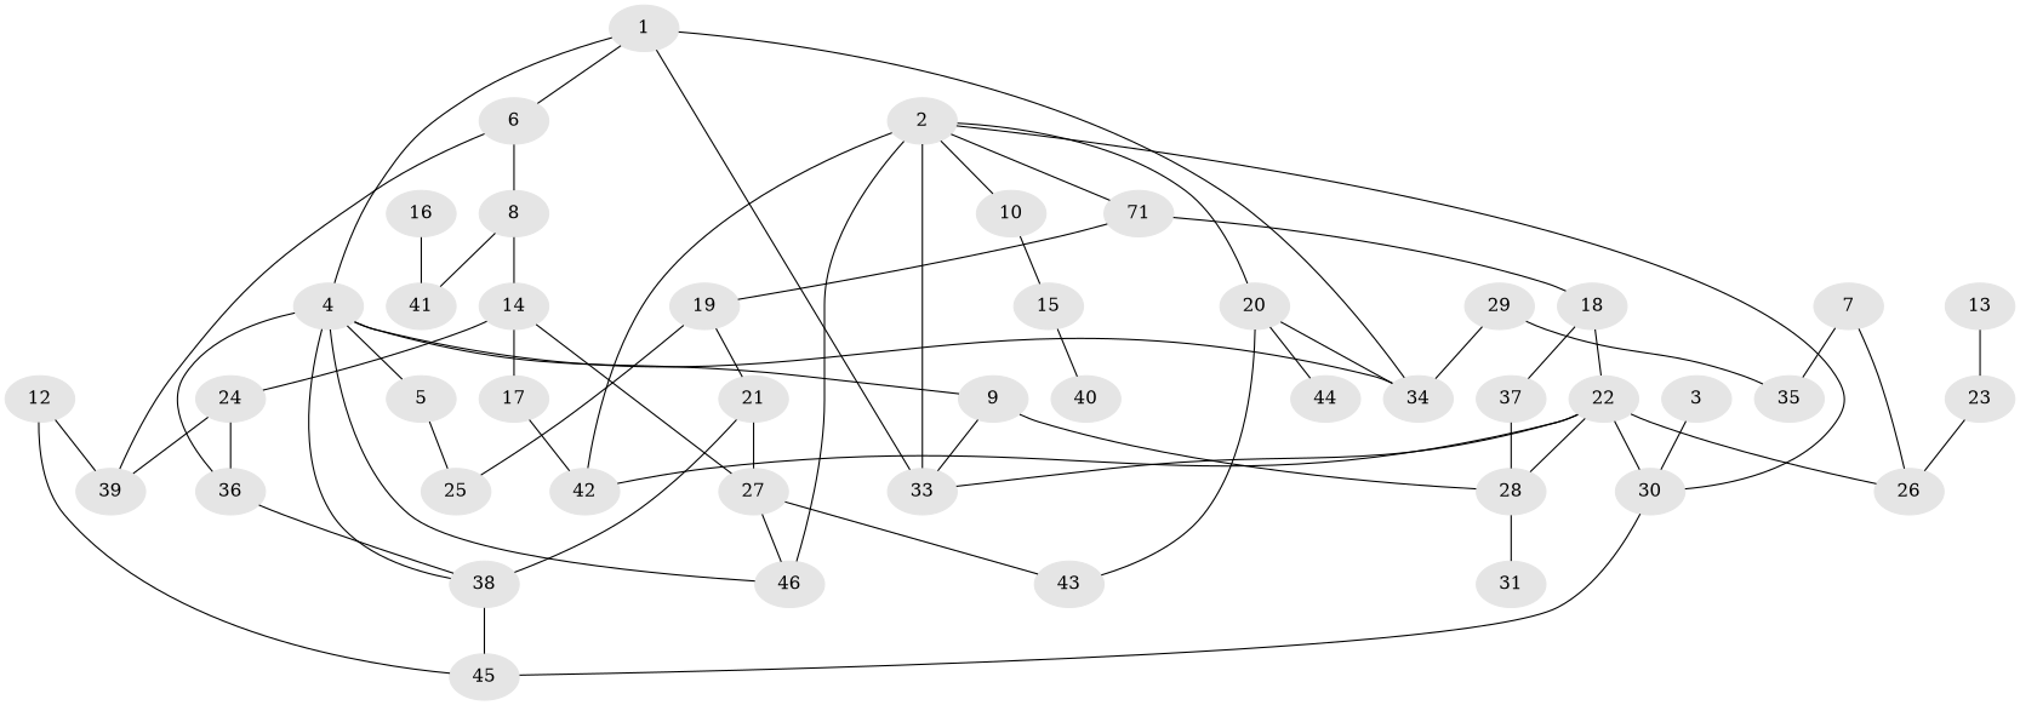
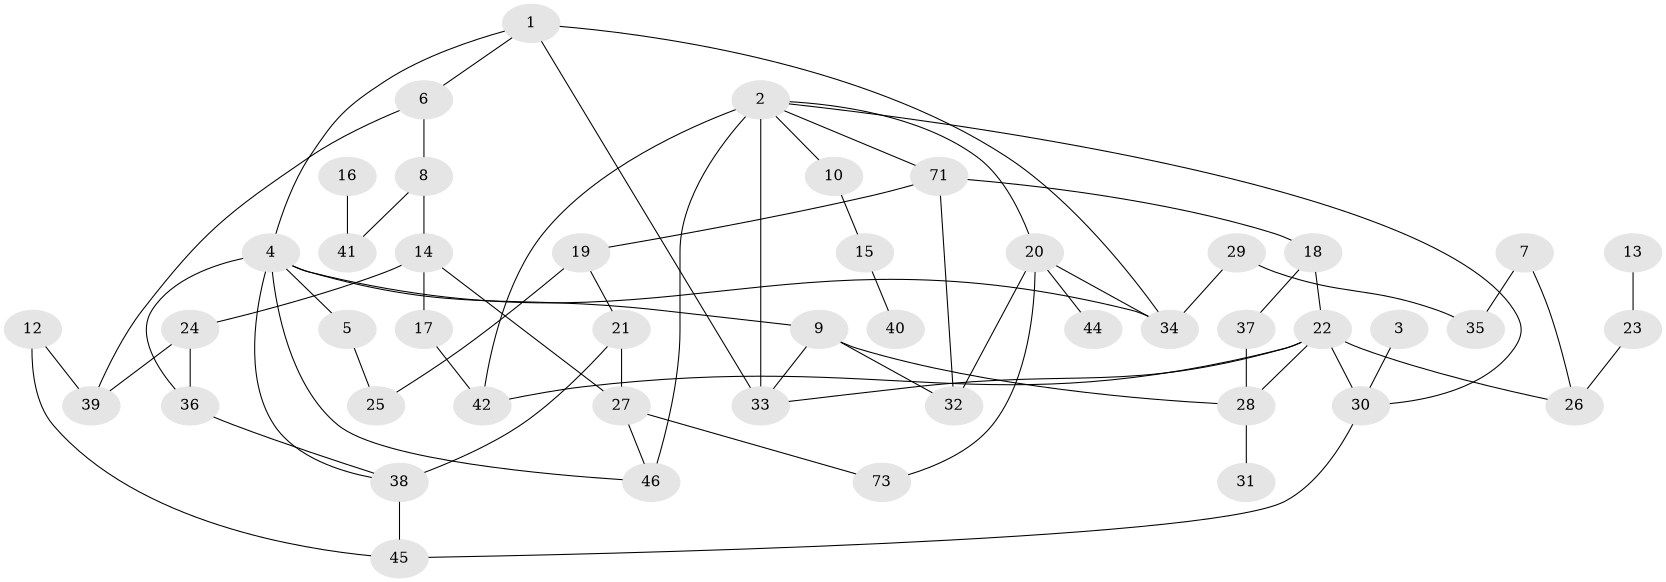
  graph {
    node [color=gray90 style=filled]
    edge [weight=1.0]
    1
    4
    6
    33
    34
    46
    5
    9
    36
    38
    8
    39
    2
    10
    n15 [label=71]
    20
    30
    42
    15
+   32
    18
    19
-   43
+   43 [label=73]
    44
    45
    3
    25
    28
    14
    41
    7
    26
    35
    17
    24
    27
    31
    40
    22
    37
    21
    12
    13
    23
    16
    29
    1 -- 4
    1 -- 6
    1 -- 33
    1 -- 34
    4 -- 34
    4 -- 46
    4 -- 5
    4 -- 9
    4 -- 36
    4 -- 38
    6 -- 8
    6 -- 39
    5 -- 25
    9 -- 33
+   9 -- 32
    9 -- 28
    36 -- 38
    38 -- 45
    8 -- 14
    8 -- 41
    2 -- 33 [weight=2.0]
    2 -- 46 [weight=2.0]
    2 -- 10
    2 -- n15
    2 -- 20
    2 -- 30
    2 -- 42
    10 -- 15
+   n15 -- 32
    n15 -- 18
    n15 -- 19
    20 -- 34
+   20 -- 32
    20 -- 43
    20 -- 44
    30 -- 45
    15 -- 40
    18 -- 22
    18 -- 37
    19 -- 25
    19 -- 21
    3 -- 30
    28 -- 31
    14 -- 17
    14 -- 24
    14 -- 27
    7 -- 26
    7 -- 35
    17 -- 42
    24 -- 36
    24 -- 39
    27 -- 46
    27 -- 43
    22 -- 33
    22 -- 30
    22 -- 42
    22 -- 28 [weight=2.0]
    22 -- 26
    37 -- 28
    21 -- 38 [weight=2.0]
    21 -- 27
    12 -- 39
    12 -- 45
    13 -- 23
    23 -- 26
    16 -- 41
    29 -- 34
    29 -- 35
  }
